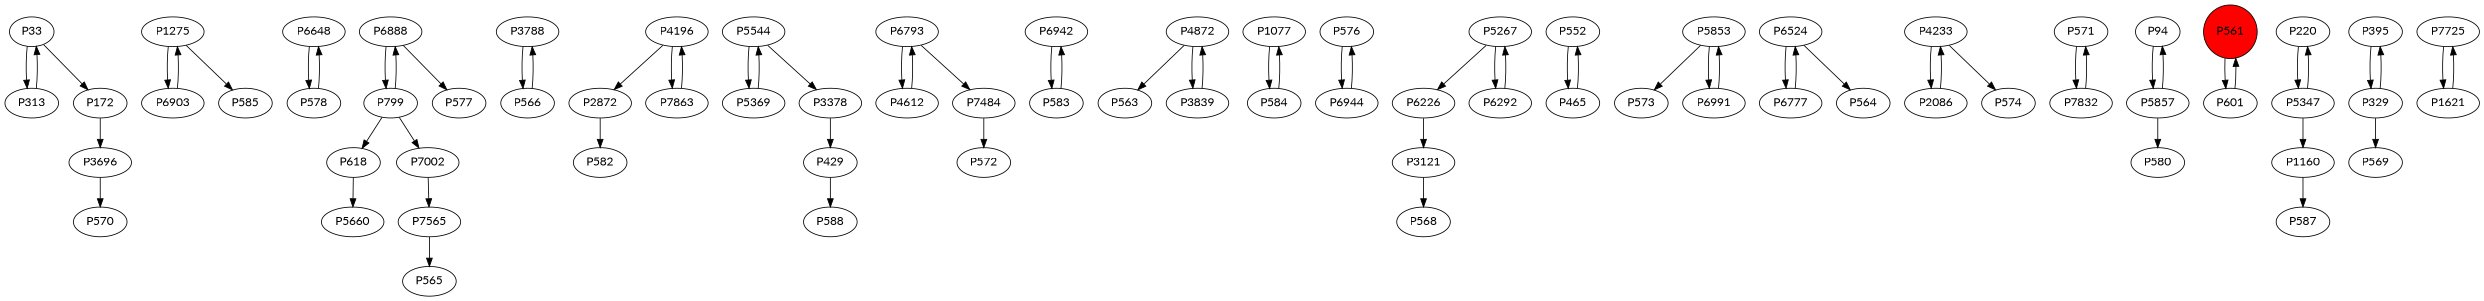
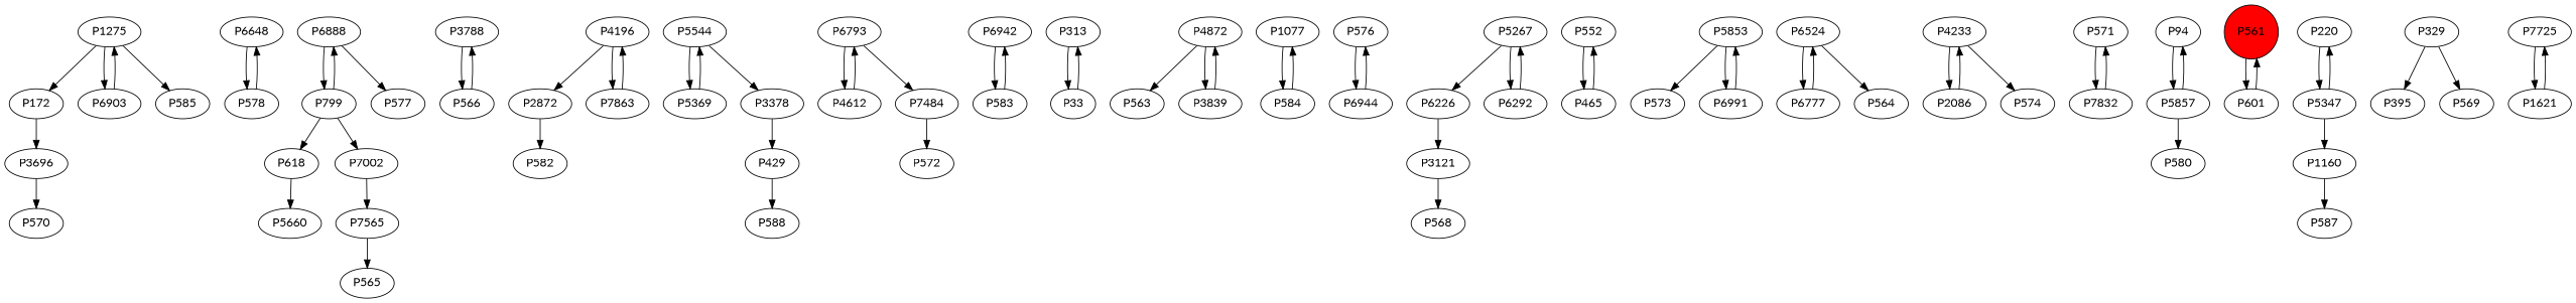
  digraph {
    fontname=Lato
    node [fontname=Lato]
    edge [fontname=Lato]
    P172
    P3696
    P570
    P1275
    P6903
    P585
    P6648
    P578
    P6888
    P799
    P577
    P618
    P7002
    P5660
    P7565
    P3788
    P566
    P4196
    P2872
    P7863
    P582
    P5544
    P5369
    P3378
    P429
    P588
    P6793
    P4612
    P7484
    P572
    P6942
    P583
    P313
    P33
    P4872
    P563
    P3839
    P565
    P1077
    P584
    P576
    P6944
    P3121
    P568
    n45 [label=P552]
    P465
    P5853
    P573
    P6991
    P6524
    P6777
    P564
    P6226
    P4233
    P2086
    P574
    P571
    P7832
    n59 [label=P94]
    P5857
    P580
    P561 [fillcolor=red shape=circle style=filled]
    P601
    P220
    P5347
    P1160
    P587
    P395
    P329
    P569
    P7725
    P1621
    P5267
    P6292
    P172 -> P3696
    P3696 -> P570
    P1275 -> P6903
    P1275 -> P585
    P6903 -> P1275
    P6648 -> P578
    P578 -> P6648
    P6888 -> P799
    P6888 -> P577
    P799 -> P6888
    P799 -> P618
    P799 -> P7002
    P618 -> P5660
    P7002 -> P7565
    P7565 -> P565
    P3788 -> P566
    P566 -> P3788
    P4196 -> P2872
    P4196 -> P7863
    P2872 -> P582
    P7863 -> P4196
    P5544 -> P5369
    P5544 -> P3378
    P5369 -> P5544
    P3378 -> P429
    P429 -> P588
    P6793 -> P4612
    P6793 -> P7484
    P4612 -> P6793
    P7484 -> P572
    P6942 -> P583
    P583 -> P6942
    P313 -> P33
-   P33 -> P172
+   P1275 -> P172
    P33 -> P313
    P4872 -> P563
    P4872 -> P3839
    P3839 -> P4872
    P1077 -> P584
    P584 -> P1077
    P576 -> P6944
    P6944 -> P576
    P3121 -> P568
    n45 -> P465
    P465 -> n45
    P5853 -> P573
    P5853 -> P6991
    P6991 -> P5853
    P6524 -> P6777
    P6524 -> P564
    P6777 -> P6524
    P6226 -> P3121
    P4233 -> P2086
    P4233 -> P574
    P2086 -> P4233
    P571 -> P7832
    P7832 -> P571
    n59 -> P5857
    P5857 -> n59
    P5857 -> P580
    P561 -> P601
    P601 -> P561
    P220 -> P5347
    P5347 -> P220
    P5347 -> P1160
    P1160 -> P587
-   P395 -> P329
    P329 -> P395
    P329 -> P569
    P7725 -> P1621
    P1621 -> P7725
    P5267 -> P6226
    P5267 -> P6292
    P6292 -> P5267
  }
